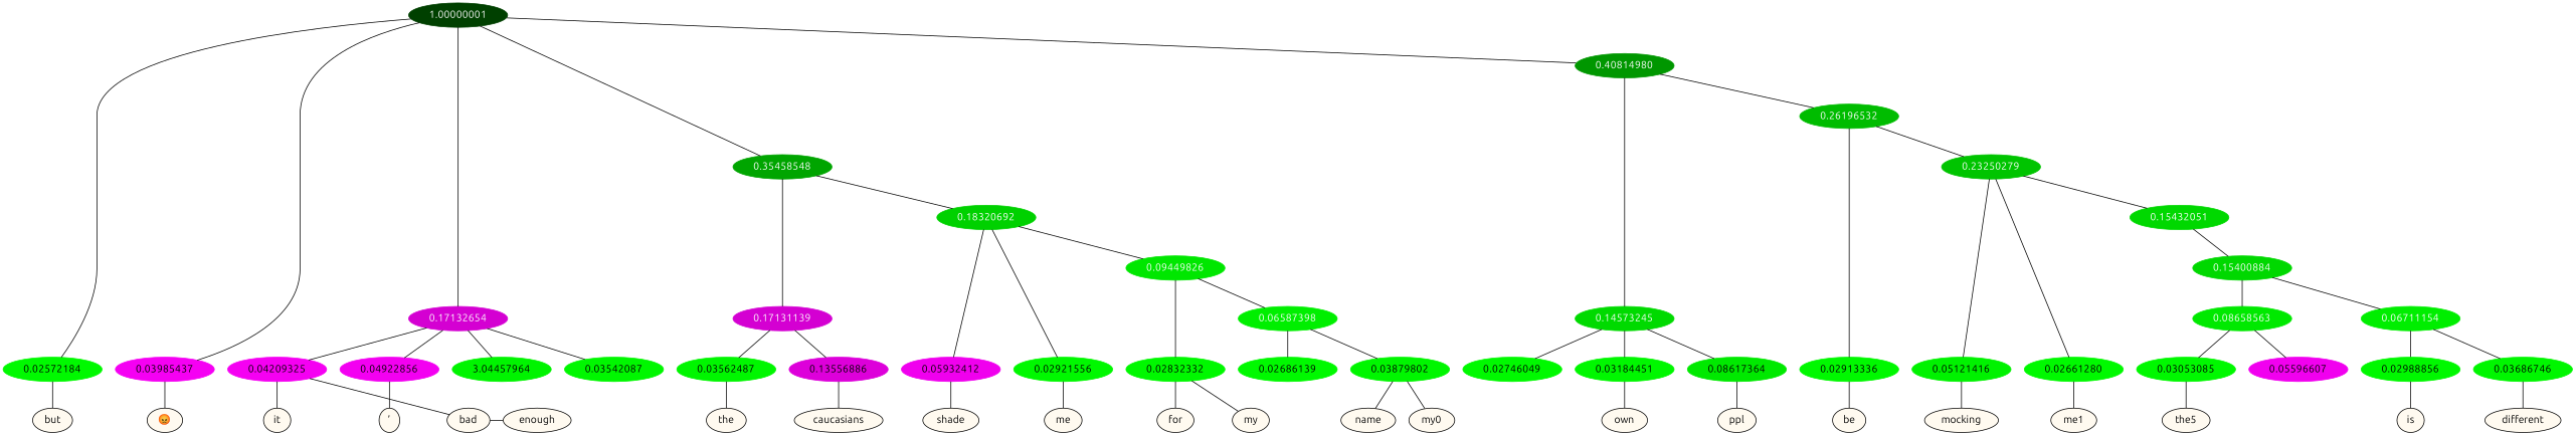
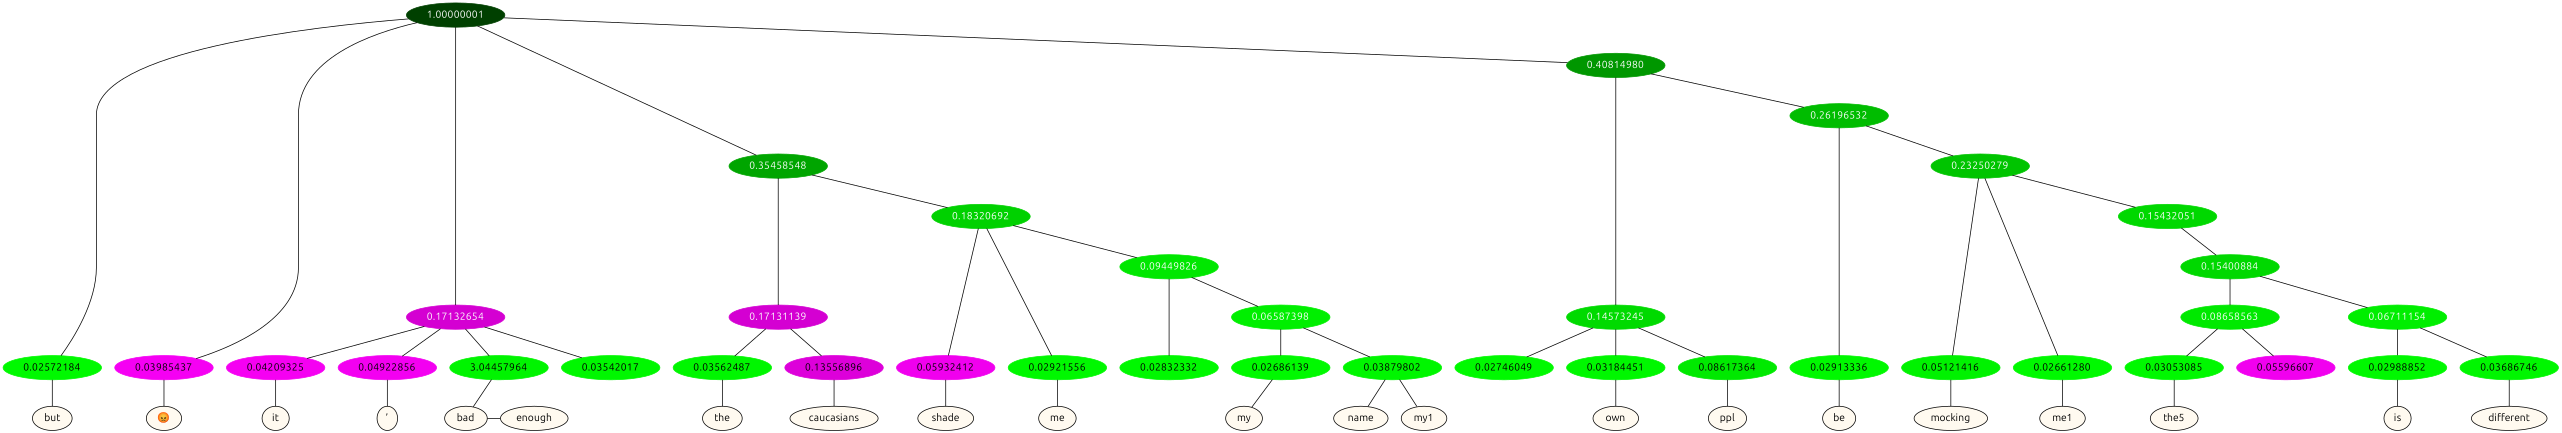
  graph {
    fontname=Ubuntu
    node [color=black fontname=Ubuntu format=png nodesep=0.001 ordering=out overlap_scaling=0.01 ranksep=0.001 style=filled fontcolor=black]
    edge [fontname=Ubuntu]
    n1 [fillcolor=floralwhite height=0.15 label=it style="filled,solid" width=0.15 fontcolor=""]
    n2 [fillcolor=floralwhite height=0.15 label="’" style="filled,solid" width=0.15 fontcolor=""]
    n3 [fillcolor=floralwhite height=0.15 label=bad style="filled,solid" width=0.15 fontcolor=""]
    n4 [fillcolor=floralwhite height=0.15 label=enough style="filled,solid" width=0.15 fontcolor=""]
    n5 [fillcolor=floralwhite height=0.15 label=the style="filled,solid" width=0.15 fontcolor=""]
    n6 [fillcolor=floralwhite height=0.15 label=caucasians style="filled,solid" width=0.15 fontcolor=""]
    n7 [fillcolor=floralwhite height=0.15 label=shade style="filled,solid" width=0.15 fontcolor=""]
    n8 [fillcolor=floralwhite height=0.15 label=me style="filled,solid" width=0.15 fontcolor=""]
-   n9 [fillcolor=floralwhite height=0.15 label=for style="filled,solid" width=0.15 fontcolor=""]
    n10 [fillcolor=floralwhite height=0.15 label=my style="filled,solid" width=0.15 fontcolor=""]
    n11 [fillcolor=floralwhite height=0.15 label=name style="filled,solid" width=0.15 fontcolor=""]
    n12 [fillcolor=floralwhite height=0.15 label=but style="filled,solid" width=0.15 fontcolor=""]
-   n13 [fillcolor=floralwhite height=0.15 label=my0 style="filled,solid" width=0.15 fontcolor=""]
+   n13 [fillcolor=floralwhite height=0.15 label=my1 style="filled,solid" width=0.15 fontcolor=""]
    n14 [fillcolor=floralwhite height=0.15 label=own style="filled,solid" width=0.15 fontcolor=""]
    n15 [fillcolor=floralwhite height=0.15 label=ppl style="filled,solid" width=0.15 fontcolor=""]
    n16 [fillcolor=floralwhite height=0.15 label=be style="filled,solid" width=0.15 fontcolor=""]
    n17 [fillcolor=floralwhite height=0.15 label=mocking style="filled,solid" width=0.15 fontcolor=""]
    n18 [fillcolor=floralwhite height=0.15 label=me1 style="filled,solid" width=0.15 fontcolor=""]
    n19 [fillcolor=floralwhite height=0.15 label=the5 style="filled,solid" width=0.15 fontcolor=""]
    n20 [fillcolor=floralwhite height=0.15 label=is style="filled,solid" width=0.15 fontcolor=""]
    n21 [fillcolor=floralwhite height=0.15 label=different style="filled,solid" width=0.15 fontcolor=""]
    n22 [fillcolor=floralwhite height=0.15 label="😡" style="filled,solid" width=0.15 fontcolor=""]
    n23 [color="0.835 1.000 0.958" height=0.15 label=0.04209325 width=0.15]
    n24 [color="0.835 1.000 0.951" height=0.15 label=0.04922856 width=0.15]
    n25 [color="0.334 1.000 0.955" height=0.15 label=3.04457964 width=0.15]
-   n26 [color="0.334 1.000 0.965" height=0.15 label=0.03542087 width=0.15]
+   n26 [color="0.334 1.000 0.965" height=0.15 label=0.03542017 width=0.15]
    n27 [color="0.334 1.000 0.964" height=0.15 label=0.03562487 width=0.15]
-   n28 [color="0.835 1.000 0.864" height=0.15 label=0.13556886 width=0.15]
+   n28 [color="0.835 1.000 0.864" height=0.15 label=0.13556896 width=0.15]
    n29 [color="0.835 1.000 0.941" height=0.15 label=0.05932412 width=0.15]
    n30 [color="0.334 1.000 0.971" height=0.15 label=0.02921556 width=0.15]
    n31 [color="0.334 1.000 0.972" height=0.15 label=0.02832332 width=0.15]
    n32 [color="0.334 1.000 0.973" height=0.15 label=0.02686139 width=0.15]
    n33 [color="0.334 1.000 0.961" height=0.15 label=0.03879802 width=0.15]
    n34 [color="0.334 1.000 0.974" height=0.15 label=0.02572184 width=0.15]
    n35 [color="0.334 1.000 0.973" height=0.15 label=0.02746049 width=0.15]
    n36 [color="0.334 1.000 0.968" height=0.15 label=0.03184451 width=0.15]
    n37 [color="0.334 1.000 0.914" height=0.15 label=0.08617364 width=0.15]
    n38 [color="0.334 1.000 0.971" height=0.15 label=0.02913336 width=0.15]
    n39 [color="0.334 1.000 0.949" height=0.15 label=0.05121416 width=0.15]
    n40 [color="0.334 1.000 0.973" height=0.15 label=0.02661280 width=0.15]
    n41 [color="0.334 1.000 0.969" height=0.15 label=0.03053085 width=0.15]
    n42 [color="0.835 1.000 0.944" height=0.15 label=0.05596607 width=0.15]
-   n43 [color="0.334 1.000 0.970" height=0.15 label=0.02988856 width=0.15]
+   n43 [color="0.334 1.000 0.970" height=0.15 label=0.02988852 width=0.15]
    n44 [color="0.334 1.000 0.963" height=0.15 label=0.03686746 width=0.15]
    n45 [color="0.835 1.000 0.960" height=0.15 label=0.03985437 width=0.15]
    n46 [color="0.334 1.000 0.250" fontcolor=grey99 height=0.15 label=1.00000001 width=0.15]
    n47 [color="0.835 1.000 0.829" fontcolor=grey99 height=0.15 label=0.17132654 width=0.15]
    n48 [color="0.334 1.000 0.645" fontcolor=grey99 height=0.15 label=0.35458548 width=0.15]
    n49 [color="0.334 1.000 0.592" fontcolor=grey99 height=0.15 label=0.40814980 width=0.15]
    n50 [color="0.835 1.000 0.829" fontcolor=grey99 height=0.15 label=0.17131139 width=0.15]
    n51 [color="0.334 1.000 0.817" fontcolor=grey99 height=0.15 label=0.18320692 width=0.15]
    n52 [color="0.334 1.000 0.854" fontcolor=grey99 height=0.15 label=0.14573245 width=0.15]
    n53 [color="0.334 1.000 0.738" fontcolor=grey99 height=0.15 label=0.26196532 width=0.15]
    n54 [color="0.334 1.000 0.906" fontcolor=grey99 height=0.15 label=0.09449826 width=0.15]
    n55 [color="0.334 1.000 0.767" fontcolor=grey99 height=0.15 label=0.23250279 width=0.15]
    n56 [color="0.334 1.000 0.934" fontcolor=grey99 height=0.15 label=0.06587398 width=0.15]
    n57 [color="0.334 1.000 0.846" fontcolor=grey99 height=0.15 label=0.15432051 width=0.15]
    n58 [color="0.334 1.000 0.846" fontcolor=grey99 height=0.15 label=0.15400884 width=0.15]
    n59 [color="0.334 1.000 0.913" fontcolor=grey99 height=0.15 label=0.08658563 width=0.15]
    n60 [color="0.334 1.000 0.933" fontcolor=grey99 height=0.15 label=0.06711154 width=0.15]
    subgraph sub_1 {
      rank=same
      n1
      n2
      n3
      n4
      n5
      n6
      n7
      n8
-     n9
      n10
      n11
      n12
      n13
      n14
      n15
      n16
      n17
      n18
      n19
      n20
      n21
      n22
    }
    subgraph sub_2 {
      rank=same
      n23
      n24
      n25
      n26
      n27
      n28
      n29
      n30
      n31
      n32
      n33
      n34
      n35
      n36
      n37
      n38
      n39
      n40
      n41
      n42
      n43
      n44
      n45
    }
    n3 -- n4
    n23 -- n1
    n24 -- n2
-   n23 -- n3
+   n25 -- n3
    n27 -- n5
    n28 -- n6
    n29 -- n7
    n30 -- n8
-   n31 -- n9
-   n31 -- n10
+   n32 -- n10
    n33 -- n11
    n33 -- n13
    n34 -- n12
    n36 -- n14
    n37 -- n15
    n38 -- n16
    n39 -- n17
    n40 -- n18
    n41 -- n19
    n43 -- n20
    n44 -- n21
    n45 -- n22
    n46 -- n34
    n46 -- n45
    n46 -- n47
    n46 -- n48
    n46 -- n49
    n47 -- n23
    n47 -- n24
    n47 -- n25
    n47 -- n26
    n48 -- n50
    n48 -- n51
    n49 -- n52
    n49 -- n53
    n50 -- n27
    n50 -- n28
    n51 -- n29
    n51 -- n30
    n51 -- n54
    n52 -- n35
    n52 -- n36
    n52 -- n37
    n53 -- n38
    n53 -- n55
    n54 -- n31
    n54 -- n56
    n55 -- n39
    n55 -- n40
    n55 -- n57
    n56 -- n32
    n56 -- n33
    n57 -- n58
    n58 -- n59
    n58 -- n60
    n59 -- n41
    n59 -- n42
    n60 -- n43
    n60 -- n44
  }
